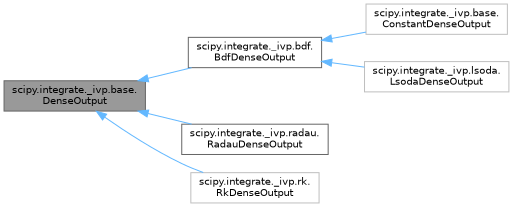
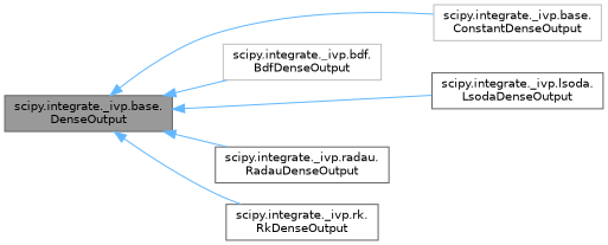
  digraph {
    rankdir=LR
    node [color=grey75 fillcolor=white fontname=Helvetica fontsize=10 shape=box style=filled]
    edge [color=steelblue1 dir=back fontname=Helvetica fontsize=10 labelfontname=Helvetica labelfontsize=10 style=solid]
    n1 [color=gray40 fillcolor=grey60 fontcolor=black height=0.2 label="scipy.integrate._ivp.base.\lDenseOutput" width=0.4]
    n2 [height=0.2 label="scipy.integrate._ivp.base.\lConstantDenseOutput" width=0.4]
-   n3 [color=gray40 height=0.2 label="scipy.integrate._ivp.bdf.\lBdfDenseOutput" width=0.4]
-   n4 [height=0.2 label="scipy.integrate._ivp.lsoda.\lLsodaDenseOutput" width=0.4]
+   n3 [height=0.2 label="scipy.integrate._ivp.bdf.\lBdfDenseOutput" width=0.4]
+   n4 [color=gray40 height=0.2 label="scipy.integrate._ivp.lsoda.\lLsodaDenseOutput" width=0.4]
    n5 [color=gray40 height=0.2 label="scipy.integrate._ivp.radau.\lRadauDenseOutput" width=0.4]
-   n6 [height=0.2 label="scipy.integrate._ivp.rk.\lRkDenseOutput" width=0.4]
-   n3 -> n2
+   n6 [color=gray40 height=0.2 label="scipy.integrate._ivp.rk.\lRkDenseOutput" width=0.4]
+   n1 -> n2
    n1 -> n3
-   n3 -> n4
+   n1 -> n4
    n1 -> n5
    n1 -> n6
  }
